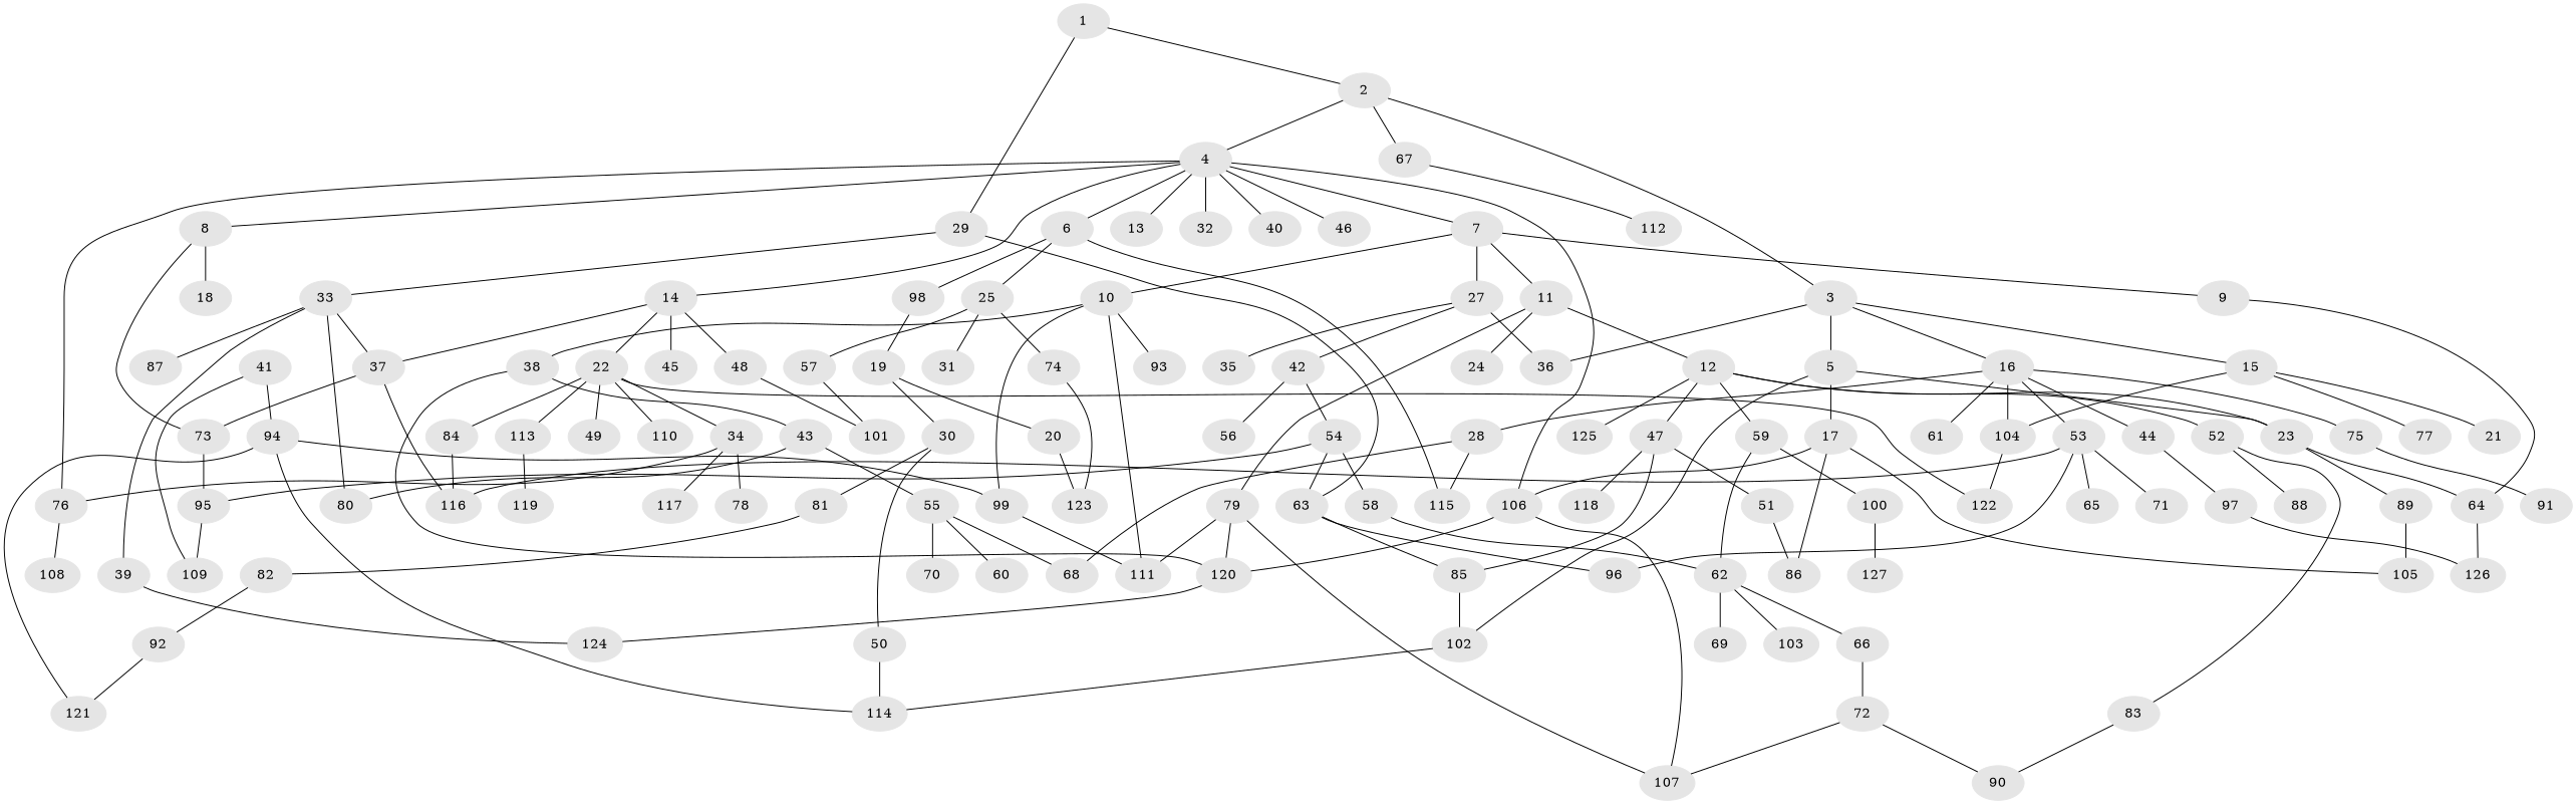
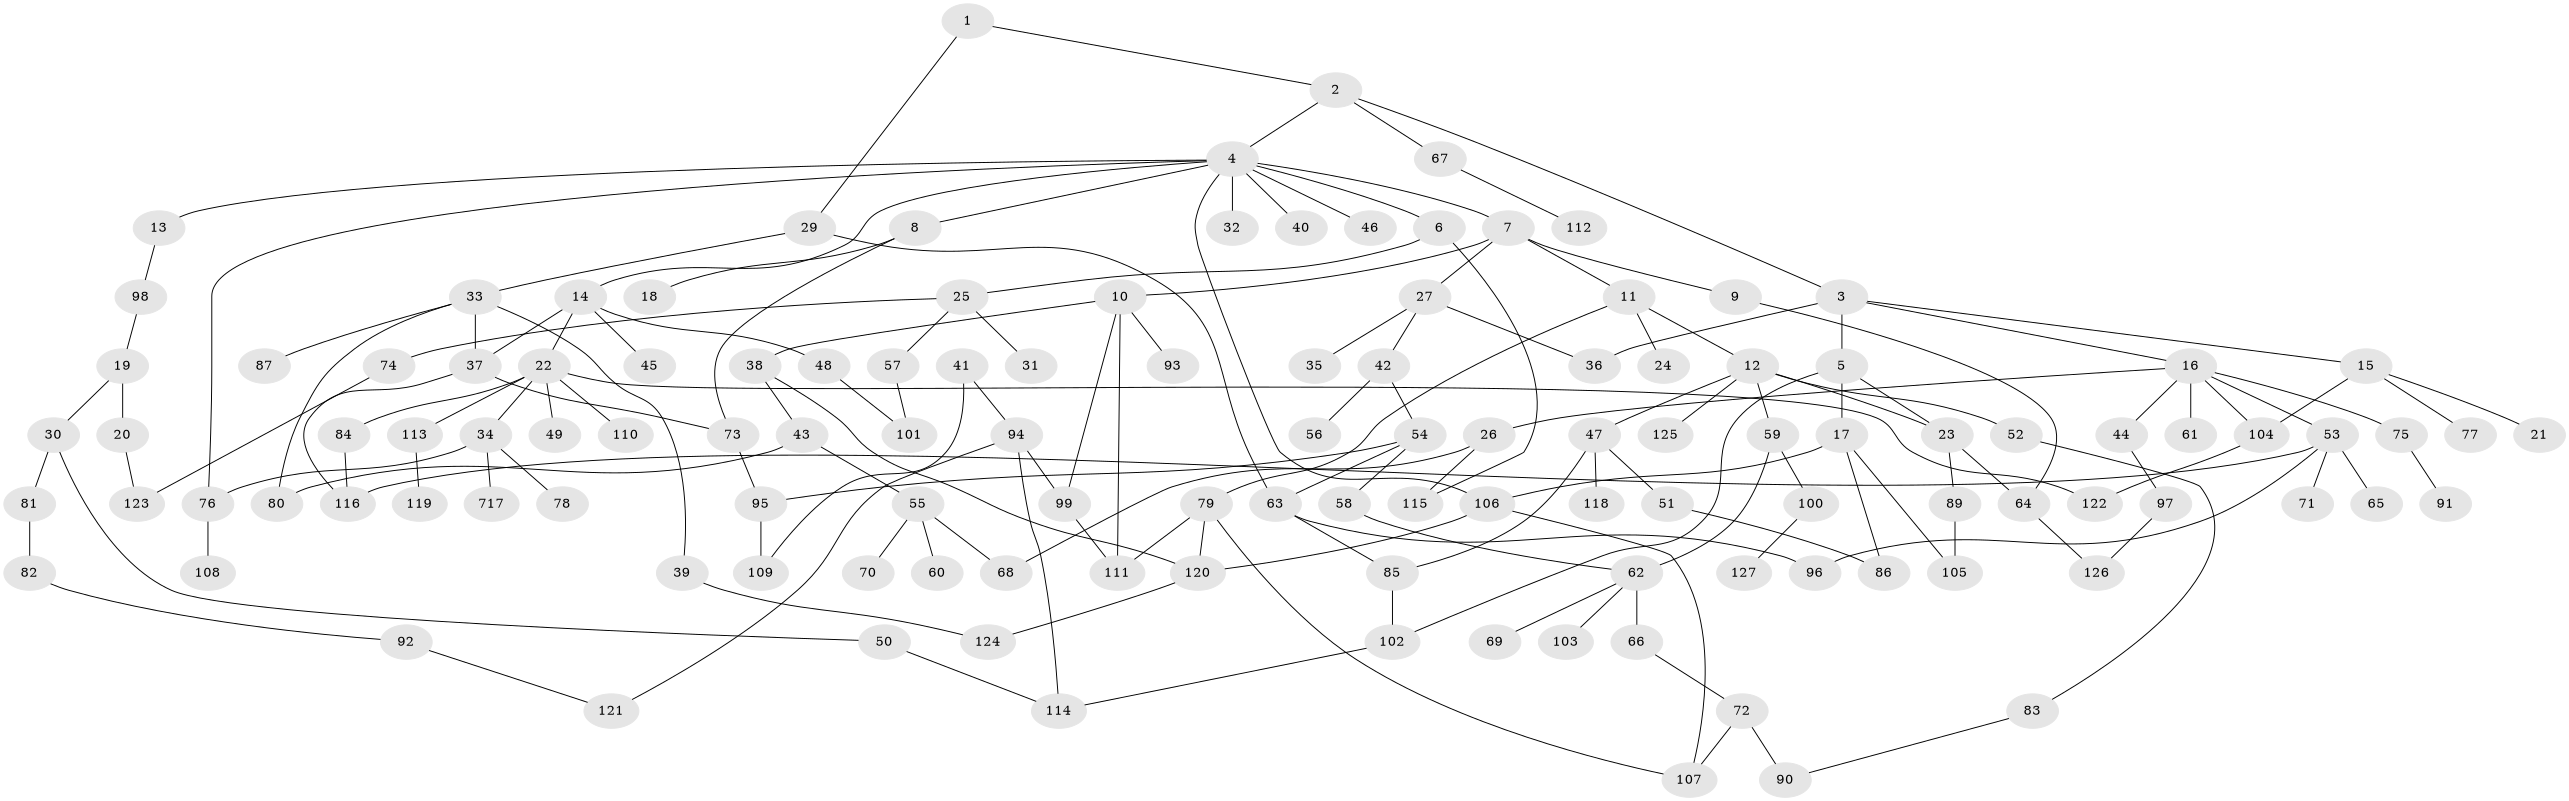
  graph {
    node [color=gray90 style=filled]
    1
    2
    29
    3
    4
    67
    33
    63
    5
    15
    16
    36
    6
    7
    8
    13
    14
    32
    40
    46
    76
    106
    112
    17
    23
    102
    21
    77
    104
-   26 [label=28]
+   26
    44
    53
    61
    75
    25
    98
    115
    9
    10
    11
    27
    18
    73
    22
    37
    45
    48
    108
    120
    107
    86
    105
    64
    89
    114
    31
    57
    74
    19
    38
    93
    99
    111
    12
    24
    79
    35
    42
    95
    126
    43
    47
    52
    59
    125
    51
    85
    118
    83
-   88
    62
    100
    34
    49
    84
    110
    113
    122
    116
    101
    20
    30
    68
    97
    65
    71
    96
    91
    123
    50
    81
    78
-   117
+   117 [label=717]
    119
    54
    56
    41
    94
    109
    39
    80
    87
    82
    124
    55
    121
    58
    60
    70
    90
    66
    69
    103
    127
    72
    92
    1 -- 2
    1 -- 29
    2 -- 3
    2 -- 4
    2 -- 67
    29 -- 33
    29 -- 63
    3 -- 5
    3 -- 15
    3 -- 16
    3 -- 36
    4 -- 6
    4 -- 7
    4 -- 8
    4 -- 13
    4 -- 14
    4 -- 32
    4 -- 40
    4 -- 46
    4 -- 76
    4 -- 106
    67 -- 112
    33 -- 37
    33 -- 39
    33 -- 80
    33 -- 87
    63 -- 85
    63 -- 96
    5 -- 17
    5 -- 23
    5 -- 102
    15 -- 21
    15 -- 77
    15 -- 104
    16 -- 104
    16 -- 26
    16 -- 44
    16 -- 53
    16 -- 61
    16 -- 75
    6 -- 25
-   6 -- 98
+   13 -- 98
    6 -- 115
    7 -- 9
    7 -- 10
    7 -- 11
    7 -- 27
    8 -- 18
    8 -- 73
    14 -- 22
    14 -- 37
    14 -- 45
    14 -- 48
    76 -- 108
    106 -- 120
    106 -- 107
    17 -- 106
    17 -- 86
    17 -- 105
    23 -- 64
    23 -- 89
    102 -- 114
    104 -- 122
    26 -- 115
    26 -- 68
    44 -- 97
    53 -- 116
    53 -- 65
    53 -- 71
    53 -- 96
    75 -- 91
    25 -- 31
    25 -- 57
    25 -- 74
    98 -- 19
    9 -- 64
    10 -- 38
    10 -- 93
    10 -- 99
    10 -- 111
    11 -- 12
    11 -- 24
    11 -- 79
    27 -- 36
    27 -- 35
    27 -- 42
    73 -- 95
    22 -- 34
    22 -- 49
    22 -- 84
    22 -- 110
    22 -- 113
    22 -- 122
    37 -- 73
    37 -- 116
    48 -- 101
    120 -- 124
    64 -- 126
    89 -- 105
    57 -- 101
    74 -- 123
    19 -- 20
    19 -- 30
    38 -- 120
    38 -- 43
    99 -- 111
    12 -- 23
    12 -- 47
    12 -- 52
    12 -- 59
    12 -- 125
    79 -- 120
    79 -- 107
    79 -- 111
    42 -- 54
    42 -- 56
    95 -- 109
    43 -- 80
    43 -- 55
    47 -- 51
    47 -- 85
    47 -- 118
    52 -- 83
-   52 -- 88
    59 -- 62
    59 -- 100
    51 -- 86
    85 -- 102
    83 -- 90
    62 -- 66
    62 -- 69
    62 -- 103
    100 -- 127
    34 -- 76
    34 -- 78
    34 -- 117
    84 -- 116
    113 -- 119
    20 -- 123
    30 -- 50
    30 -- 81
    97 -- 126
    50 -- 114
    81 -- 82
    54 -- 63
    54 -- 95
    54 -- 58
    41 -- 94
    41 -- 109
    94 -- 114
    94 -- 99
    94 -- 121
    39 -- 124
    82 -- 92
    55 -- 68
    55 -- 60
    55 -- 70
    58 -- 62
    66 -- 72
    72 -- 107
    72 -- 90
    92 -- 121
  }
